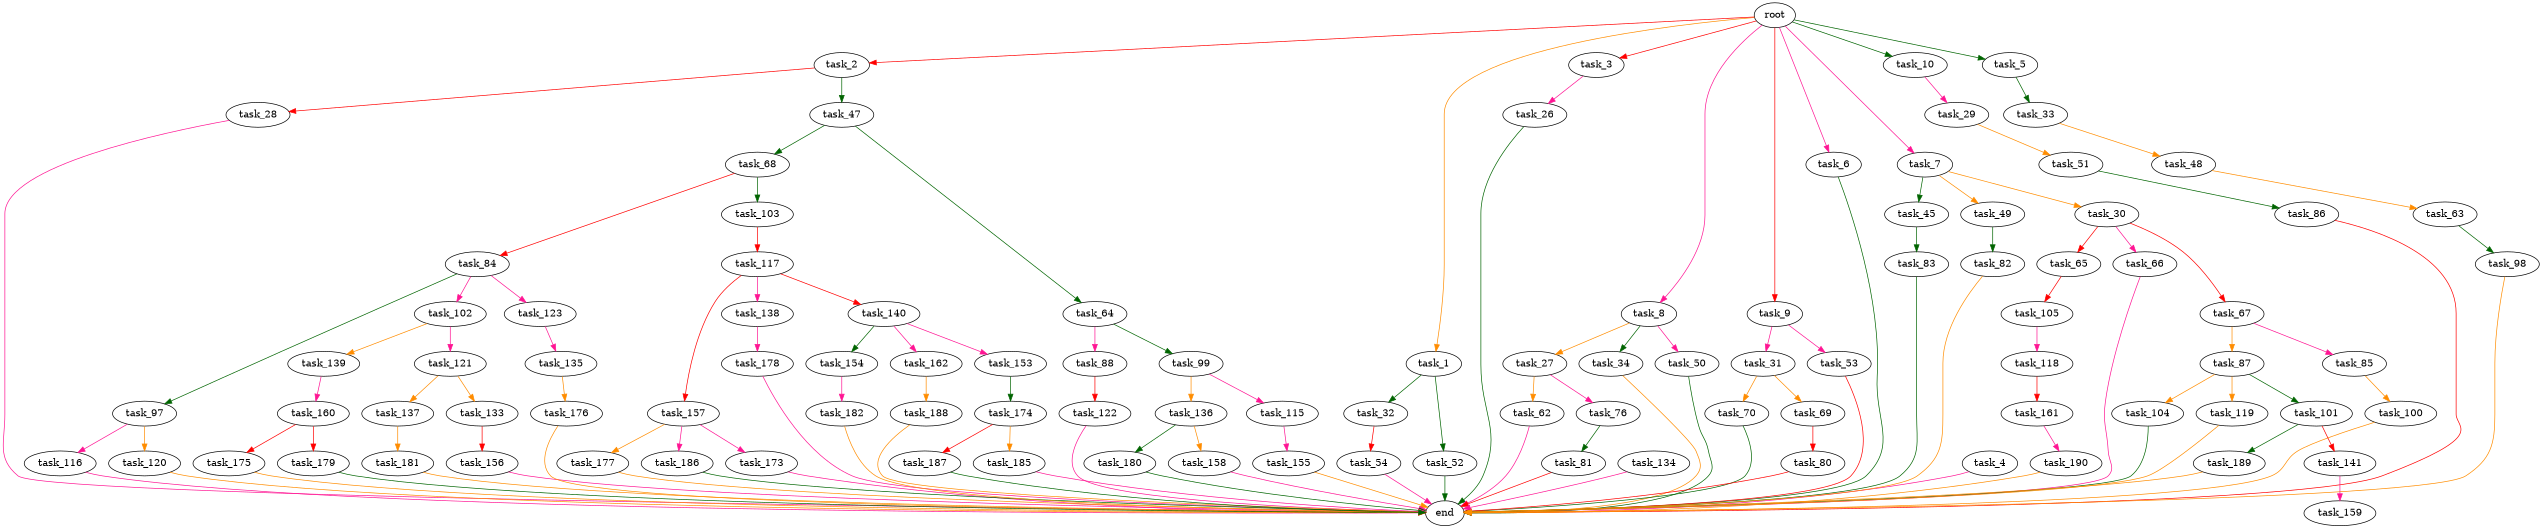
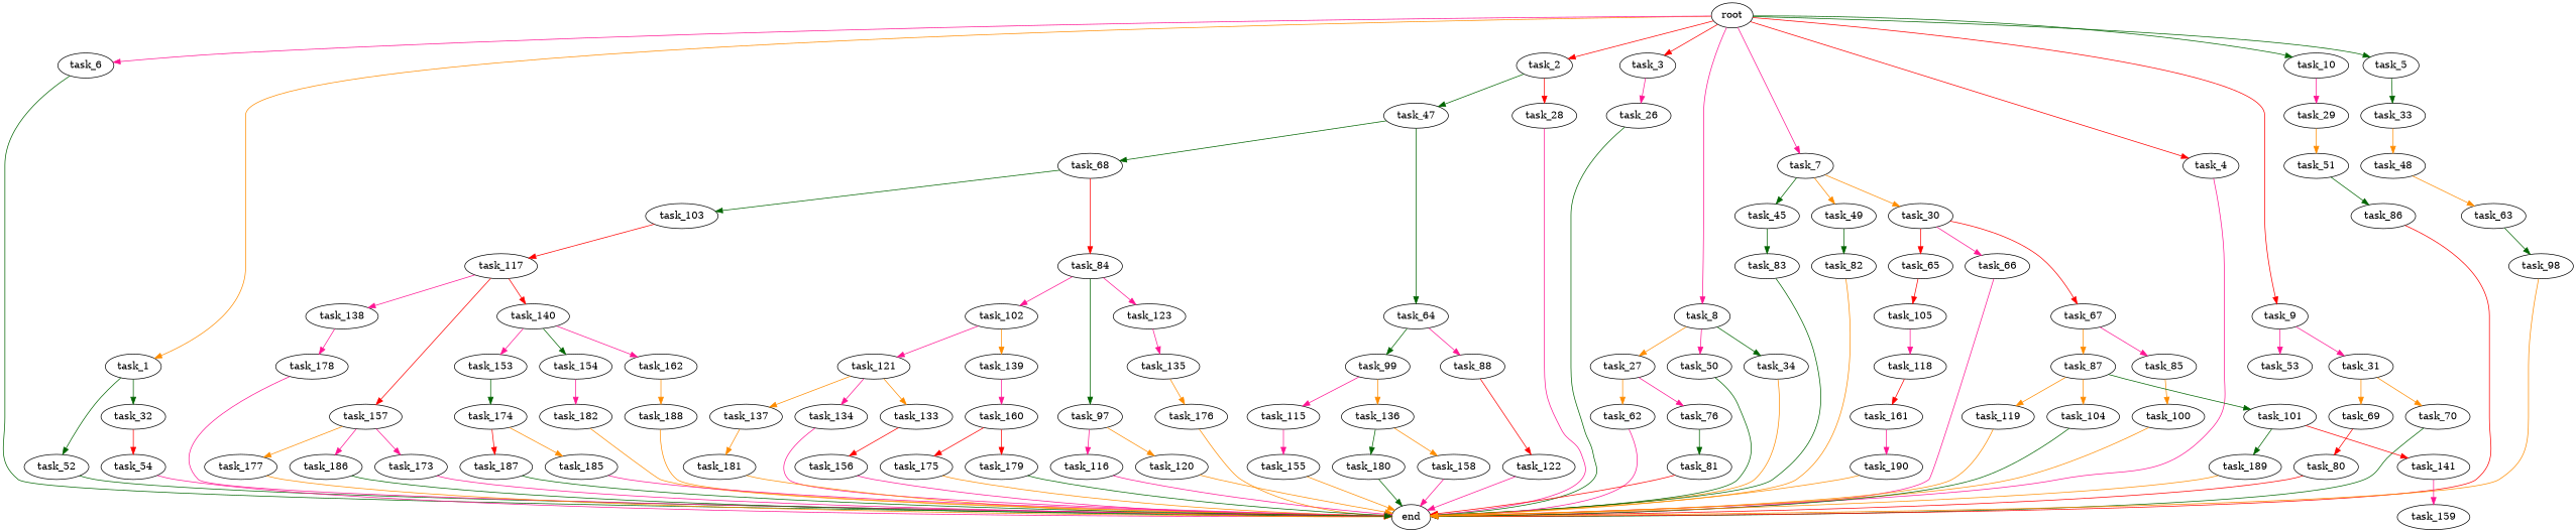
  digraph {
    edge [color=deeppink]
    root
    task_1
    task_2
    task_3
    task_4
    task_5
    task_6
    task_7
    task_8
    task_9
    task_10
    task_32
    task_52
    task_28
    task_47
    task_26
    end
    task_33
    task_30
    task_45
    task_49
    task_27
    task_34
    task_50
    task_31
    task_53
    task_29
    task_54
    task_64
    task_68
    task_48
    task_65
    task_66
    task_67
    task_83
    task_82
    n37 [label=task_76]
    task_62
    task_69
    task_70
    task_51
    task_81
    task_86
    task_105
    task_85
    task_87
    task_80
    task_63
    task_88
    task_99
    task_84
    task_103
    task_98
    task_122
    task_115
    task_136
    task_118
    task_100
    task_101
    task_104
    task_119
    task_97
    task_102
    task_123
    task_117
    task_116
    task_120
    task_121
    task_139
    task_135
    task_141
    task_189
    task_155
    task_158
    task_180
    task_159
    task_133
    task_134
    task_137
    task_160
    task_138
    task_140
    task_157
    task_161
    task_178
    task_153
    task_154
    task_162
    task_173
    task_177
    task_186
    task_190
    task_156
    task_181
    task_176
    task_175
    task_179
    task_174
    task_182
    task_188
    task_185
    task_187
    root -> task_1 [color=darkorange]
    root -> task_2 [color=red]
    root -> task_3 [color=red]
+   root -> task_4 [color=red]
    root -> task_5 [color=darkgreen]
    root -> task_6
    root -> task_7
    root -> task_8
    root -> task_9 [color=red]
    root -> task_10 [color=darkgreen]
    task_1 -> task_32 [color=darkgreen]
    task_1 -> task_52 [color=darkgreen]
    task_2 -> task_28 [color=red]
    task_2 -> task_47 [color=darkgreen]
    task_3 -> task_26
    task_4 -> end
    task_5 -> task_33 [color=darkgreen]
    task_6 -> end [color=darkgreen]
    task_7 -> task_30 [color=darkorange]
    task_7 -> task_45 [color=darkgreen]
    task_7 -> task_49 [color=darkorange]
    task_8 -> task_27 [color=darkorange]
    task_8 -> task_34 [color=darkgreen]
    task_8 -> task_50
    task_9 -> task_31
    task_9 -> task_53
    task_10 -> task_29
    task_32 -> task_54 [color=red]
    task_52 -> end [color=darkgreen]
    task_28 -> end
    task_47 -> task_64 [color=darkgreen]
    task_47 -> task_68 [color=darkgreen]
    task_26 -> end [color=darkgreen]
    task_33 -> task_48 [color=darkorange]
    task_30 -> task_65 [color=red]
    task_30 -> task_66
    task_30 -> task_67 [color=red]
    task_45 -> task_83 [color=darkgreen]
    task_49 -> task_82 [color=darkgreen]
    task_27 -> n37
    task_27 -> task_62 [color=darkorange]
    task_34 -> end [color=darkorange]
    task_50 -> end [color=darkgreen]
    task_31 -> task_69 [color=darkorange]
    task_31 -> task_70 [color=darkorange]
-   task_53 -> end [color=red]
    task_29 -> task_51 [color=darkorange]
    task_54 -> end
    task_64 -> task_88
    task_64 -> task_99 [color=darkgreen]
    task_68 -> task_84 [color=red]
    task_68 -> task_103 [color=darkgreen]
    task_48 -> task_63 [color=darkorange]
    task_65 -> task_105 [color=red]
    task_66 -> end
    task_67 -> task_85
    task_67 -> task_87 [color=darkorange]
    task_83 -> end [color=darkgreen]
    task_82 -> end [color=darkorange]
    n37 -> task_81 [color=darkgreen]
    task_62 -> end
    task_69 -> task_80 [color=red]
    task_70 -> end [color=darkgreen]
    task_51 -> task_86 [color=darkgreen]
    task_81 -> end [color=red]
    task_86 -> end [color=red]
    task_105 -> task_118
    task_85 -> task_100 [color=darkorange]
    task_87 -> task_101 [color=darkgreen]
    task_87 -> task_104 [color=darkorange]
    task_87 -> task_119 [color=darkorange]
    task_80 -> end [color=red]
    task_63 -> task_98 [color=darkgreen]
    task_88 -> task_122 [color=red]
    task_99 -> task_115
    task_99 -> task_136 [color=darkorange]
    task_84 -> task_97 [color=darkgreen]
    task_84 -> task_102
    task_84 -> task_123
    task_103 -> task_117 [color=red]
    task_98 -> end [color=darkorange]
    task_122 -> end
    task_115 -> task_155
    task_136 -> task_158 [color=darkorange]
    task_136 -> task_180 [color=darkgreen]
    task_118 -> task_161 [color=red]
    task_100 -> end [color=darkorange]
    task_101 -> task_141 [color=red]
    task_101 -> task_189 [color=darkgreen]
    task_104 -> end [color=darkgreen]
    task_119 -> end [color=darkorange]
    task_97 -> task_116
    task_97 -> task_120 [color=darkorange]
    task_102 -> task_121
    task_102 -> task_139 [color=darkorange]
    task_123 -> task_135
    task_117 -> task_138
    task_117 -> task_140 [color=red]
    task_117 -> task_157 [color=red]
    task_116 -> end
    task_120 -> end [color=darkorange]
    task_121 -> task_133 [color=darkorange]
+   task_121 -> task_134
    task_121 -> task_137 [color=darkorange]
    task_139 -> task_160
    task_135 -> task_176 [color=darkorange]
    task_141 -> task_159
    task_189 -> end [color=darkorange]
    task_155 -> end [color=darkorange]
    task_158 -> end
    task_180 -> end [color=darkgreen]
    task_133 -> task_156 [color=red]
    task_134 -> end
    task_137 -> task_181 [color=darkorange]
    task_160 -> task_175 [color=red]
    task_160 -> task_179 [color=red]
    task_138 -> task_178
    task_140 -> task_153
    task_140 -> task_154 [color=darkgreen]
    task_140 -> task_162
    task_157 -> task_173
    task_157 -> task_177 [color=darkorange]
    task_157 -> task_186
    task_161 -> task_190
    task_178 -> end
    task_153 -> task_174 [color=darkgreen]
    task_154 -> task_182
    task_162 -> task_188 [color=darkorange]
    task_173 -> end
    task_177 -> end [color=darkorange]
    task_186 -> end [color=darkgreen]
    task_190 -> end [color=darkorange]
    task_156 -> end
    task_181 -> end [color=darkorange]
    task_176 -> end [color=darkorange]
    task_175 -> end [color=darkorange]
    task_179 -> end [color=darkgreen]
    task_174 -> task_185 [color=darkorange]
    task_174 -> task_187 [color=red]
    task_182 -> end [color=darkorange]
    task_188 -> end [color=darkorange]
    task_185 -> end
    task_187 -> end [color=darkgreen]
  }
